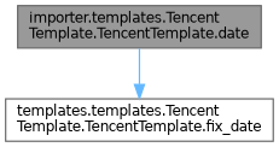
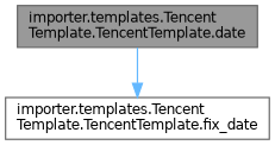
  digraph {
    rankdir=TB
    node [fontname=Helvetica fontsize=10 shape=box style=filled]
    n1 [color=gray40 fillcolor=grey60 fontcolor=black height=0.2 label="importer.templates.Tencent\lTemplate.TencentTemplate.date" width=0.4]
-   n2 [color=grey40 fillcolor=white height=0.2 label="templates.templates.Tencent\lTemplate.TencentTemplate.fix_date" width=0.4]
+   n2 [color=grey40 fillcolor=white height=0.2 label="importer.templates.Tencent\lTemplate.TencentTemplate.fix_date" width=0.4]
    n1 -> n2 [color=steelblue1 fontname=Helvetica fontsize=10 labelfontname=Helvetica labelfontsize=10 style=solid]
  }
